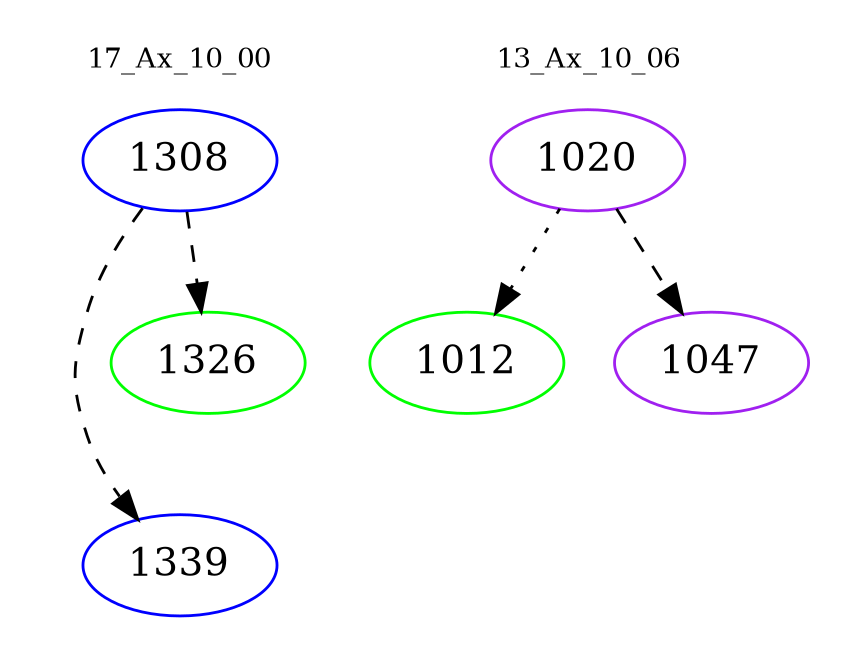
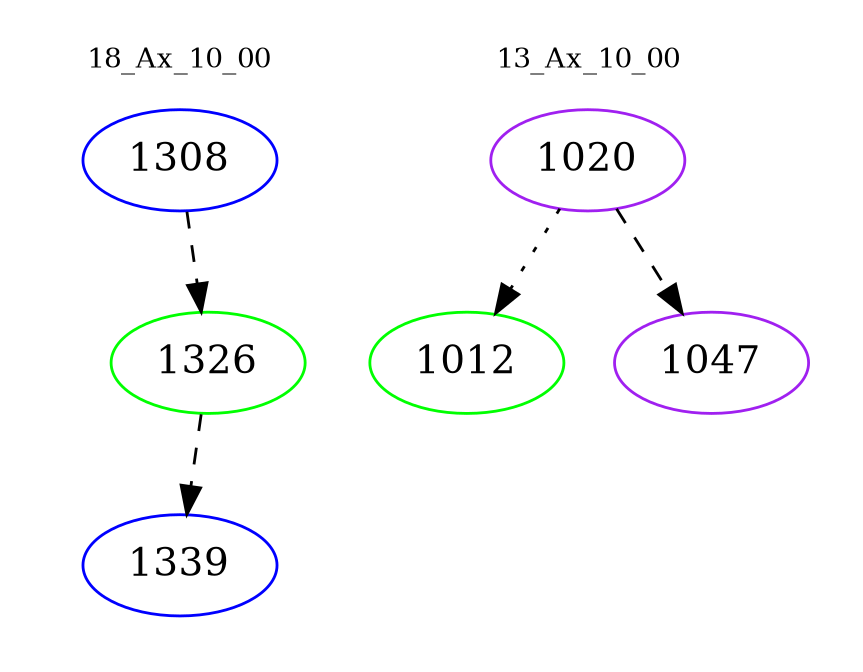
  digraph {
    node [color=blue]
    edge [color=black style=dashed]
    n1 [label=1308]
    n2 [label=1339]
    n3 [color=green label=1326]
    n4 [color=purple label=1020]
    n5 [color=green label=1012]
    n6 [color=purple label=1047]
    subgraph cluster_1 {
      color=white
      fontsize=10
-     label="17_Ax_10_00"
+     label="18_Ax_10_00"
      n1
      n2
      n3
    }
    subgraph cluster_2 {
      color=white
      fontsize=10
-     label="13_Ax_10_06"
+     label="13_Ax_10_00"
      n4
      n5
      n6
    }
-   n1 -> n2
+   n3 -> n2
    n1 -> n3
    n4 -> n5 [style=dotted]
    n4 -> n6
  }
